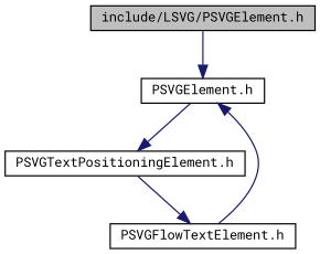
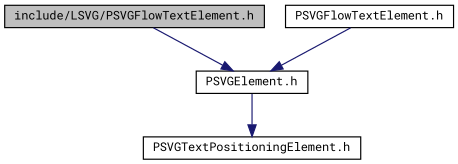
  digraph {
    fontname="Roboto Mono"
    node [color=black fillcolor=white fontname="Roboto Mono" fontsize=10 shape=record style=filled]
    edge [color=midnightblue fontname="Roboto Mono" fontsize=10 labelfontname=Helvetica labelfontsize=10 style=solid]
-   n1 [fillcolor=grey75 fontcolor=black height=0.2 label="include/LSVG/PSVGElement.h" width=0.4]
+   n1 [fillcolor=grey75 fontcolor=black height=0.2 label="include/LSVG/PSVGFlowTextElement.h" width=0.4]
    n2 [height=0.2 label="PSVGElement.h" width=0.4]
    n3 [height=0.2 label="PSVGTextPositioningElement.h" width=0.4]
    n4 [height=0.2 label="PSVGFlowTextElement.h" width=0.4]
    n1 -> n2
    n2 -> n3
-   n3 -> n4
    n4 -> n2
  }
